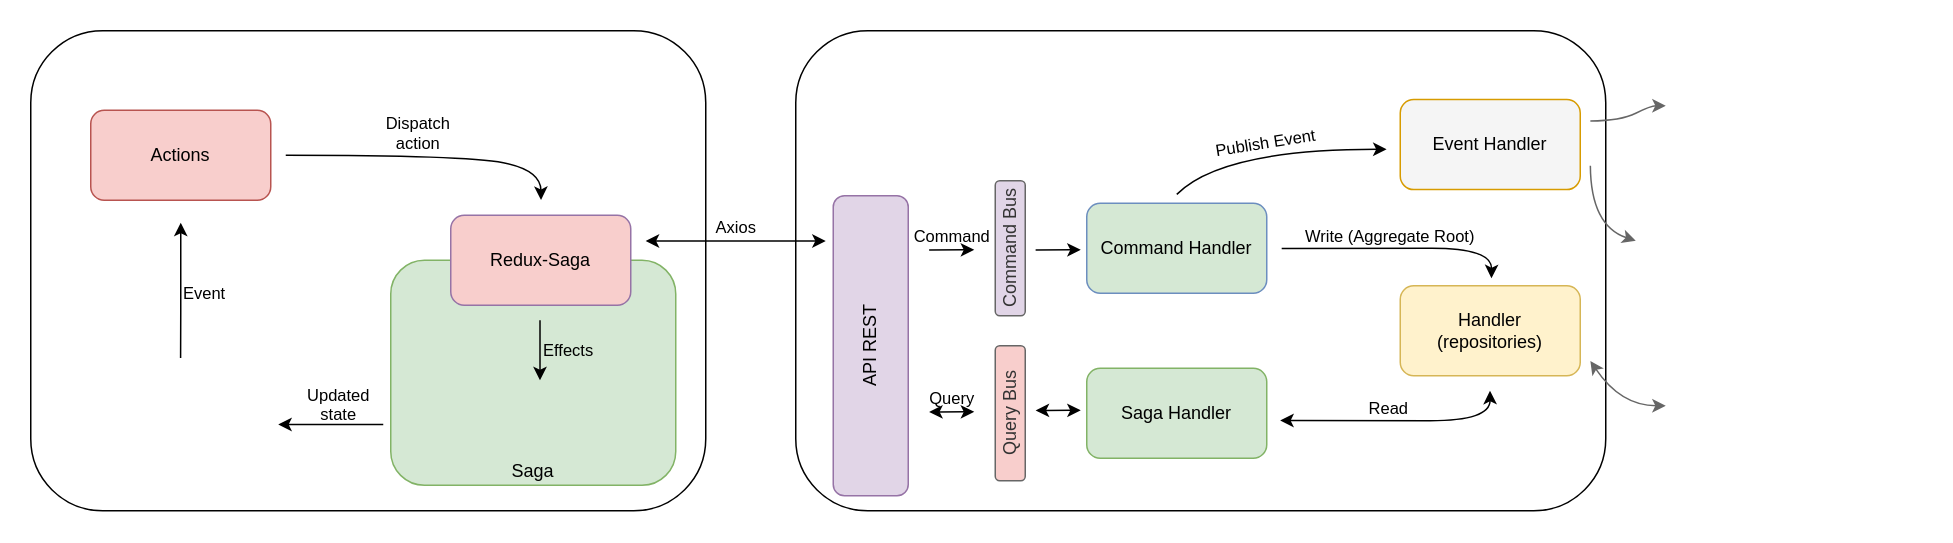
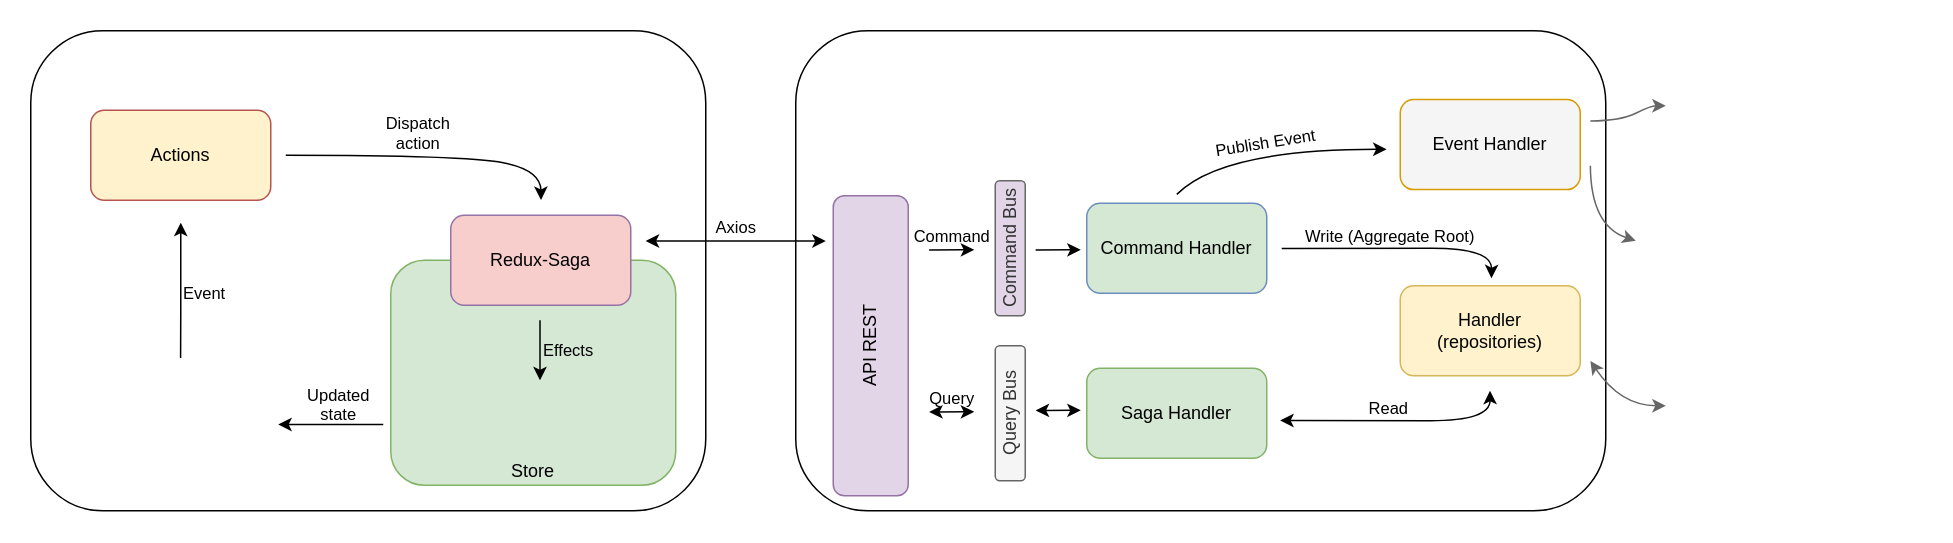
  <mxCell id="0" />
  <mxCell id="1" parent="0" />
  <mxCell id="2" value="" style="group" vertex="1" connectable="0" parent="1"><mxGeometry x="20" y="20" width="450" height="320" as="geometry" /></mxCell>
  <mxCell id="3" value="" style="rounded=1;whiteSpace=wrap;html=1;" vertex="1" parent="2"><mxGeometry width="450" height="320" as="geometry" /></mxCell>
  <mxCell id="4" value="" style="shape=image;verticalLabelPosition=bottom;labelBackgroundColor=default;verticalAlign=top;aspect=fixed;imageAspect=0;image=https://logos-world.net/wp-content/uploads/2023/08/React-Symbol.png;" vertex="1" parent="2"><mxGeometry x="20" width="106.48" height="60" as="geometry" /></mxCell>
  <mxCell id="5" value="" style="group" vertex="1" connectable="0" parent="2"><mxGeometry x="40" y="123" width="390" height="180" as="geometry" /></mxCell>
  <mxCell id="6" value="" style="group" vertex="1" connectable="0" parent="5"><mxGeometry x="200" width="190" height="180" as="geometry" /></mxCell>
- <mxCell id="7" value="Saga" style="rounded=1;whiteSpace=wrap;html=1;fillColor=#d5e8d4;strokeColor=#82b366;verticalAlign=bottom;" vertex="1" parent="6"><mxGeometry y="30" width="190" height="150" as="geometry" /></mxCell>
+ <mxCell id="7" value="Store" style="rounded=1;whiteSpace=wrap;html=1;fillColor=#d5e8d4;strokeColor=#82b366;verticalAlign=bottom;" vertex="1" parent="6"><mxGeometry y="30" width="190" height="150" as="geometry" /></mxCell>
  <mxCell id="8" value="Redux-Saga" style="rounded=1;whiteSpace=wrap;html=1;fillColor=#f8cecc;strokeColor=#9673a6;" vertex="1" parent="6"><mxGeometry x="40" width="120" height="60" as="geometry" /></mxCell>
  <mxCell id="9" value="" style="endArrow=classic;html=1;shadow=0;sketch=0;rounded=0;" edge="1" parent="6"><mxGeometry width="50" height="50" relative="1" as="geometry"><mxPoint x="99.5" y="70" as="sourcePoint" /><mxPoint x="99.5" y="110" as="targetPoint" /></mxGeometry></mxCell>
  <mxCell id="10" value="Effects" style="edgeLabel;html=1;align=left;verticalAlign=middle;resizable=0;points=[];labelBackgroundColor=none;labelPosition=right;verticalLabelPosition=middle;" vertex="1" connectable="0" parent="9"><mxGeometry x="-0.035" relative="1" as="geometry"><mxPoint as="offset" /></mxGeometry></mxCell>
  <mxCell id="11" value="" style="endArrow=classic;html=1;rounded=0;shadow=0;sketch=0;" edge="1" parent="5"><mxGeometry width="50" height="50" relative="1" as="geometry"><mxPoint x="195" y="139.5" as="sourcePoint" /><mxPoint x="125" y="139.5" as="targetPoint" /></mxGeometry></mxCell>
  <mxCell id="12" value="Updated&lt;br&gt;state" style="edgeLabel;html=1;align=center;verticalAlign=bottom;resizable=0;points=[];labelPosition=center;verticalLabelPosition=top;labelBackgroundColor=none;spacingLeft=-9;" vertex="1" connectable="0" parent="11"><mxGeometry x="-0.257" y="1" relative="1" as="geometry"><mxPoint as="offset" /></mxGeometry></mxCell>
  <mxCell id="13" value="" style="endArrow=classic;html=1;rounded=0;shadow=0;sketch=0;exitX=0.222;exitY=0.676;exitDx=0;exitDy=0;exitPerimeter=0;" edge="1" parent="5"><mxGeometry width="50" height="50" relative="1" as="geometry"><mxPoint x="59.9" y="95.12" as="sourcePoint" /><mxPoint x="60" y="5" as="targetPoint" /><Array as="points"><mxPoint x="60" y="65" /></Array></mxGeometry></mxCell>
  <mxCell id="14" value="Event" style="edgeLabel;html=1;align=left;verticalAlign=middle;resizable=0;points=[];labelPosition=right;verticalLabelPosition=middle;labelBackgroundColor=none;" vertex="1" connectable="0" parent="13"><mxGeometry x="-0.028" relative="1" as="geometry"><mxPoint as="offset" /></mxGeometry></mxCell>
- <mxCell id="15" value="Actions" style="rounded=1;whiteSpace=wrap;html=1;labelBackgroundColor=none;fillColor=#f8cecc;strokeColor=#b85450;" vertex="1" parent="2"><mxGeometry x="40" y="53" width="120" height="60" as="geometry" /></mxCell>
+ <mxCell id="15" value="Actions" style="rounded=1;whiteSpace=wrap;html=1;labelBackgroundColor=none;fillColor=#fff2cc;strokeColor=#b85450;" vertex="1" parent="2"><mxGeometry x="40" y="53" width="120" height="60" as="geometry" /></mxCell>
  <mxCell id="16" value="" style="curved=1;endArrow=classic;html=1;rounded=0;shadow=0;sketch=0;entryX=0.756;entryY=0.405;entryDx=0;entryDy=0;entryPerimeter=0;" edge="1" parent="2"><mxGeometry width="50" height="50" relative="1" as="geometry"><mxPoint x="170" y="83" as="sourcePoint" /><mxPoint x="340.2" y="112.85" as="targetPoint" /><Array as="points"><mxPoint x="290" y="83" /><mxPoint x="340" y="93" /></Array></mxGeometry></mxCell>
  <mxCell id="17" value="Dispatch &lt;br&gt;action" style="edgeLabel;html=1;align=center;verticalAlign=bottom;resizable=0;points=[];labelPosition=center;verticalLabelPosition=top;labelBackgroundColor=none;" vertex="1" connectable="0" parent="16"><mxGeometry x="-0.092" relative="1" as="geometry"><mxPoint as="offset" /></mxGeometry></mxCell>
  <mxCell id="18" value="" style="shape=image;verticalLabelPosition=bottom;labelBackgroundColor=default;verticalAlign=top;aspect=fixed;imageAspect=0;image=https://i.pinimg.com/originals/3e/55/df/3e55dfb0980956b42cac768b740cdad6.png;" vertex="1" parent="1"><mxGeometry x="1120" y="229.96" width="118" height="95.03" as="geometry" /></mxCell>
  <mxCell id="19" value="" style="shape=image;verticalLabelPosition=bottom;labelBackgroundColor=default;verticalAlign=top;aspect=fixed;imageAspect=0;image=https://upload.wikimedia.org/wikipedia/commons/thumb/5/53/Apache_kafka_wordtype.svg/2560px-Apache_kafka_wordtype.svg.png;" vertex="1" parent="1"><mxGeometry x="1120" y="35.01" width="140" height="70" as="geometry" /></mxCell>
  <mxCell id="20" value="" style="shape=image;verticalLabelPosition=bottom;labelBackgroundColor=default;verticalAlign=top;aspect=fixed;imageAspect=0;image=https://redmine.cautivatech.com/redmine/attachments/download/483/elasticsearch-logo.png;" vertex="1" parent="1"><mxGeometry x="1100" y="120.01" width="180" height="98.31" as="geometry" /></mxCell>
  <mxCell id="21" value="" style="rounded=1;whiteSpace=wrap;html=1;labelBackgroundColor=none;" vertex="1" parent="1"><mxGeometry x="530" y="20" width="540" height="320" as="geometry" /></mxCell>
  <mxCell id="22" value="" style="shape=image;verticalLabelPosition=bottom;labelBackgroundColor=default;verticalAlign=top;aspect=fixed;imageAspect=0;image=https://upload.wikimedia.org/wikipedia/commons/thumb/e/ee/.NET_Core_Logo.svg/2048px-.NET_Core_Logo.svg.png;" vertex="1" parent="1"><mxGeometry x="540" y="30" width="80" height="80" as="geometry" /></mxCell>
  <mxCell id="23" value="API REST" style="rounded=1;whiteSpace=wrap;html=1;labelBackgroundColor=none;fillColor=#e1d5e7;strokeColor=#9673a6;align=center;horizontal=0;" vertex="1" parent="1"><mxGeometry x="555" y="130" width="50" height="200" as="geometry" /></mxCell>
  <mxCell id="24" value="Saga Handler" style="rounded=1;whiteSpace=wrap;html=1;labelBackgroundColor=none;fillColor=#d5e8d4;strokeColor=#82b366;" vertex="1" parent="1"><mxGeometry x="724" y="245" width="120" height="60" as="geometry" /></mxCell>
- <mxCell id="25" value="Query Bus" style="rounded=1;whiteSpace=wrap;html=1;labelBackgroundColor=none;fillColor=#f8cecc;strokeColor=#666666;align=center;horizontal=0;fontColor=#333333;" vertex="1" parent="1"><mxGeometry x="663" y="230" width="20" height="90" as="geometry" /></mxCell>
+ <mxCell id="25" value="Query Bus" style="rounded=1;whiteSpace=wrap;html=1;labelBackgroundColor=none;fillColor=#f5f5f5;strokeColor=#666666;align=center;horizontal=0;fontColor=#333333;" vertex="1" parent="1"><mxGeometry x="663" y="230" width="20" height="90" as="geometry" /></mxCell>
  <mxCell id="26" value="Command Bus" style="rounded=1;whiteSpace=wrap;html=1;labelBackgroundColor=none;fillColor=#e1d5e7;strokeColor=#666666;align=center;horizontal=0;fontColor=#333333;" vertex="1" parent="1"><mxGeometry x="663" y="120" width="20" height="90" as="geometry" /></mxCell>
  <mxCell id="27" value="Command Handler" style="rounded=1;whiteSpace=wrap;html=1;labelBackgroundColor=none;fillColor=#d5e8d4;strokeColor=#6c8ebf;" vertex="1" parent="1"><mxGeometry x="724" y="135" width="120" height="60" as="geometry" /></mxCell>
  <mxCell id="28" value="Handler&lt;br&gt;(repositories)" style="rounded=1;whiteSpace=wrap;html=1;labelBackgroundColor=none;fillColor=#fff2cc;strokeColor=#d6b656;" vertex="1" parent="1"><mxGeometry x="933" y="190" width="120" height="60" as="geometry" /></mxCell>
  <mxCell id="29" value="Event Handler" style="rounded=1;whiteSpace=wrap;html=1;labelBackgroundColor=none;fillColor=#f5f5f5;strokeColor=#d79b00;" vertex="1" parent="1"><mxGeometry x="933" y="65.88" width="120" height="60" as="geometry" /></mxCell>
  <mxCell id="30" value="Query" style="endArrow=classic;startArrow=classic;html=1;rounded=0;shadow=0;sketch=0;exitX=0.148;exitY=0.813;exitDx=0;exitDy=0;exitPerimeter=0;labelPosition=center;verticalLabelPosition=top;align=center;verticalAlign=bottom;labelBackgroundColor=none;" edge="1" parent="1"><mxGeometry width="50" height="50" relative="1" as="geometry"><mxPoint x="618.92" y="274.16" as="sourcePoint" /><mxPoint x="649" y="274" as="targetPoint" /></mxGeometry></mxCell>
  <mxCell id="31" value="" style="endArrow=classic;startArrow=classic;html=1;rounded=0;shadow=0;sketch=0;exitX=0.148;exitY=0.813;exitDx=0;exitDy=0;exitPerimeter=0;labelPosition=center;verticalLabelPosition=top;align=center;verticalAlign=bottom;labelBackgroundColor=none;" edge="1" parent="1"><mxGeometry width="50" height="50" relative="1" as="geometry"><mxPoint x="689.92" y="273.16" as="sourcePoint" /><mxPoint x="720" y="273" as="targetPoint" /></mxGeometry></mxCell>
  <mxCell id="32" value="" style="curved=1;endArrow=classic;html=1;rounded=0;shadow=0;labelBackgroundColor=none;sketch=0;entryX=0.833;entryY=0.75;entryDx=0;entryDy=0;entryPerimeter=0;exitX=0.574;exitY=0.812;exitDx=0;exitDy=0;exitPerimeter=0;startArrow=classic;startFill=1;" edge="1" parent="1"><mxGeometry width="50" height="50" relative="1" as="geometry"><mxPoint x="852.96" y="279.84" as="sourcePoint" /><mxPoint x="992.82" y="260" as="targetPoint" /><Array as="points"><mxPoint x="913" y="280" /><mxPoint x="993" y="280" /></Array></mxGeometry></mxCell>
  <mxCell id="33" value="Read" style="edgeLabel;html=1;align=center;verticalAlign=bottom;resizable=0;points=[];labelPosition=center;verticalLabelPosition=top;" vertex="1" connectable="0" parent="32"><mxGeometry x="-0.098" relative="1" as="geometry"><mxPoint as="offset" /></mxGeometry></mxCell>
  <mxCell id="34" value="Command" style="endArrow=classic;startArrow=none;html=1;rounded=0;shadow=0;sketch=0;exitX=0.148;exitY=0.813;exitDx=0;exitDy=0;exitPerimeter=0;labelPosition=center;verticalLabelPosition=top;align=center;verticalAlign=bottom;labelBackgroundColor=none;startFill=0;" edge="1" parent="1"><mxGeometry width="50" height="50" relative="1" as="geometry"><mxPoint x="618.92" y="166.16" as="sourcePoint" /><mxPoint x="649" y="166" as="targetPoint" /></mxGeometry></mxCell>
  <mxCell id="35" value="" style="endArrow=classic;startArrow=none;html=1;rounded=0;shadow=0;sketch=0;exitX=0.148;exitY=0.813;exitDx=0;exitDy=0;exitPerimeter=0;labelPosition=center;verticalLabelPosition=top;align=center;verticalAlign=bottom;labelBackgroundColor=none;startFill=0;" edge="1" parent="1"><mxGeometry width="50" height="50" relative="1" as="geometry"><mxPoint x="689.92" y="166.16" as="sourcePoint" /><mxPoint x="720" y="166" as="targetPoint" /></mxGeometry></mxCell>
  <mxCell id="36" value="" style="curved=1;endArrow=classic;html=1;rounded=0;shadow=0;labelBackgroundColor=none;sketch=0;entryX=0.833;entryY=0.75;entryDx=0;entryDy=0;entryPerimeter=0;exitX=0.574;exitY=0.812;exitDx=0;exitDy=0;exitPerimeter=0;startArrow=none;startFill=0;" edge="1" parent="1"><mxGeometry width="50" height="50" relative="1" as="geometry"><mxPoint x="853.96" y="165.16" as="sourcePoint" /><mxPoint x="993.82" y="185" as="targetPoint" /><Array as="points"><mxPoint x="914" y="165" /><mxPoint x="994" y="165" /></Array></mxGeometry></mxCell>
  <mxCell id="37" value="Write (Aggregate Root)" style="edgeLabel;html=1;align=center;verticalAlign=bottom;resizable=0;points=[];labelPosition=center;verticalLabelPosition=top;" vertex="1" connectable="0" parent="36"><mxGeometry x="-0.098" relative="1" as="geometry"><mxPoint as="offset" /></mxGeometry></mxCell>
  <mxCell id="38" value="" style="curved=1;endArrow=classic;html=1;rounded=0;shadow=0;labelBackgroundColor=none;sketch=0;exitX=0.463;exitY=0.344;exitDx=0;exitDy=0;exitPerimeter=0;entryX=0.722;entryY=0.25;entryDx=0;entryDy=0;entryPerimeter=0;" edge="1" parent="1"><mxGeometry width="50" height="50" relative="1" as="geometry"><mxPoint x="784.02" y="129.08" as="sourcePoint" /><mxPoint x="923.88" y="99" as="targetPoint" /><Array as="points"><mxPoint x="814" y="99" /></Array></mxGeometry></mxCell>
  <mxCell id="39" value="Publish Event" style="edgeLabel;html=1;align=center;verticalAlign=bottom;resizable=0;points=[];labelPosition=center;verticalLabelPosition=top;labelBackgroundColor=none;rotation=351;" vertex="1" connectable="0" parent="38"><mxGeometry x="-0.05" y="-4" relative="1" as="geometry"><mxPoint as="offset" /></mxGeometry></mxCell>
  <mxCell id="40" value="" style="curved=1;endArrow=classic;html=1;rounded=0;shadow=0;labelBackgroundColor=none;sketch=0;exitX=0.981;exitY=0.688;exitDx=0;exitDy=0;exitPerimeter=0;startArrow=classic;startFill=1;strokeColor=#666666;" edge="1" parent="1" source="21"><mxGeometry width="50" height="50" relative="1" as="geometry"><mxPoint x="1010" y="220" as="sourcePoint" /><mxPoint x="1110" y="270" as="targetPoint" /><Array as="points"><mxPoint x="1080" y="270" /></Array></mxGeometry></mxCell>
  <mxCell id="41" value="" style="curved=1;endArrow=classic;html=1;rounded=0;shadow=0;labelBackgroundColor=none;sketch=0;strokeColor=#666666;exitX=0.981;exitY=0.188;exitDx=0;exitDy=0;exitPerimeter=0;" edge="1" parent="1" source="21"><mxGeometry width="50" height="50" relative="1" as="geometry"><mxPoint x="1010" y="220" as="sourcePoint" /><mxPoint x="1110" y="70" as="targetPoint" /><Array as="points"><mxPoint x="1080" y="80" /><mxPoint x="1100" y="70" /></Array></mxGeometry></mxCell>
  <mxCell id="42" value="" style="curved=1;endArrow=classic;html=1;rounded=0;shadow=0;labelBackgroundColor=none;sketch=0;strokeColor=#666666;exitX=0.981;exitY=0.281;exitDx=0;exitDy=0;exitPerimeter=0;" edge="1" parent="1" source="21"><mxGeometry width="50" height="50" relative="1" as="geometry"><mxPoint x="1010" y="220" as="sourcePoint" /><mxPoint x="1090" y="160" as="targetPoint" /><Array as="points"><mxPoint x="1060" y="150" /></Array></mxGeometry></mxCell>
  <mxCell id="43" value="Axios" style="endArrow=classic;startArrow=classic;html=1;rounded=0;shadow=0;sketch=0;exitX=0.911;exitY=0.438;exitDx=0;exitDy=0;exitPerimeter=0;entryX=0.037;entryY=0.438;entryDx=0;entryDy=0;entryPerimeter=0;labelPosition=center;verticalLabelPosition=top;align=center;verticalAlign=bottom;" edge="1" parent="1" source="3" target="21"><mxGeometry width="50" height="50" relative="1" as="geometry"><mxPoint x="660" y="260" as="sourcePoint" /><mxPoint x="710" y="210" as="targetPoint" /></mxGeometry></mxCell>
